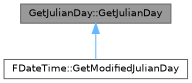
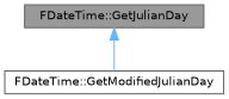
  digraph {
    rankdir=TB
    node [fontname=Helvetica fontsize=10 shape=box style=filled]
-   n1 [color=gray40 fillcolor=grey60 fontcolor=black height=0.2 label="GetJulianDay::GetJulianDay" width=0.4]
+   n1 [color=gray40 fillcolor=grey60 fontcolor=black height=0.2 label="FDateTime::GetJulianDay" width=0.4]
    n2 [color=grey40 fillcolor=white height=0.2 label="FDateTime::GetModifiedJulianDay" width=0.4]
    n1 -> n2 [color=steelblue1 dir=back fontname=Helvetica fontsize=10 labelfontname=Helvetica labelfontsize=10 style=solid]
  }
